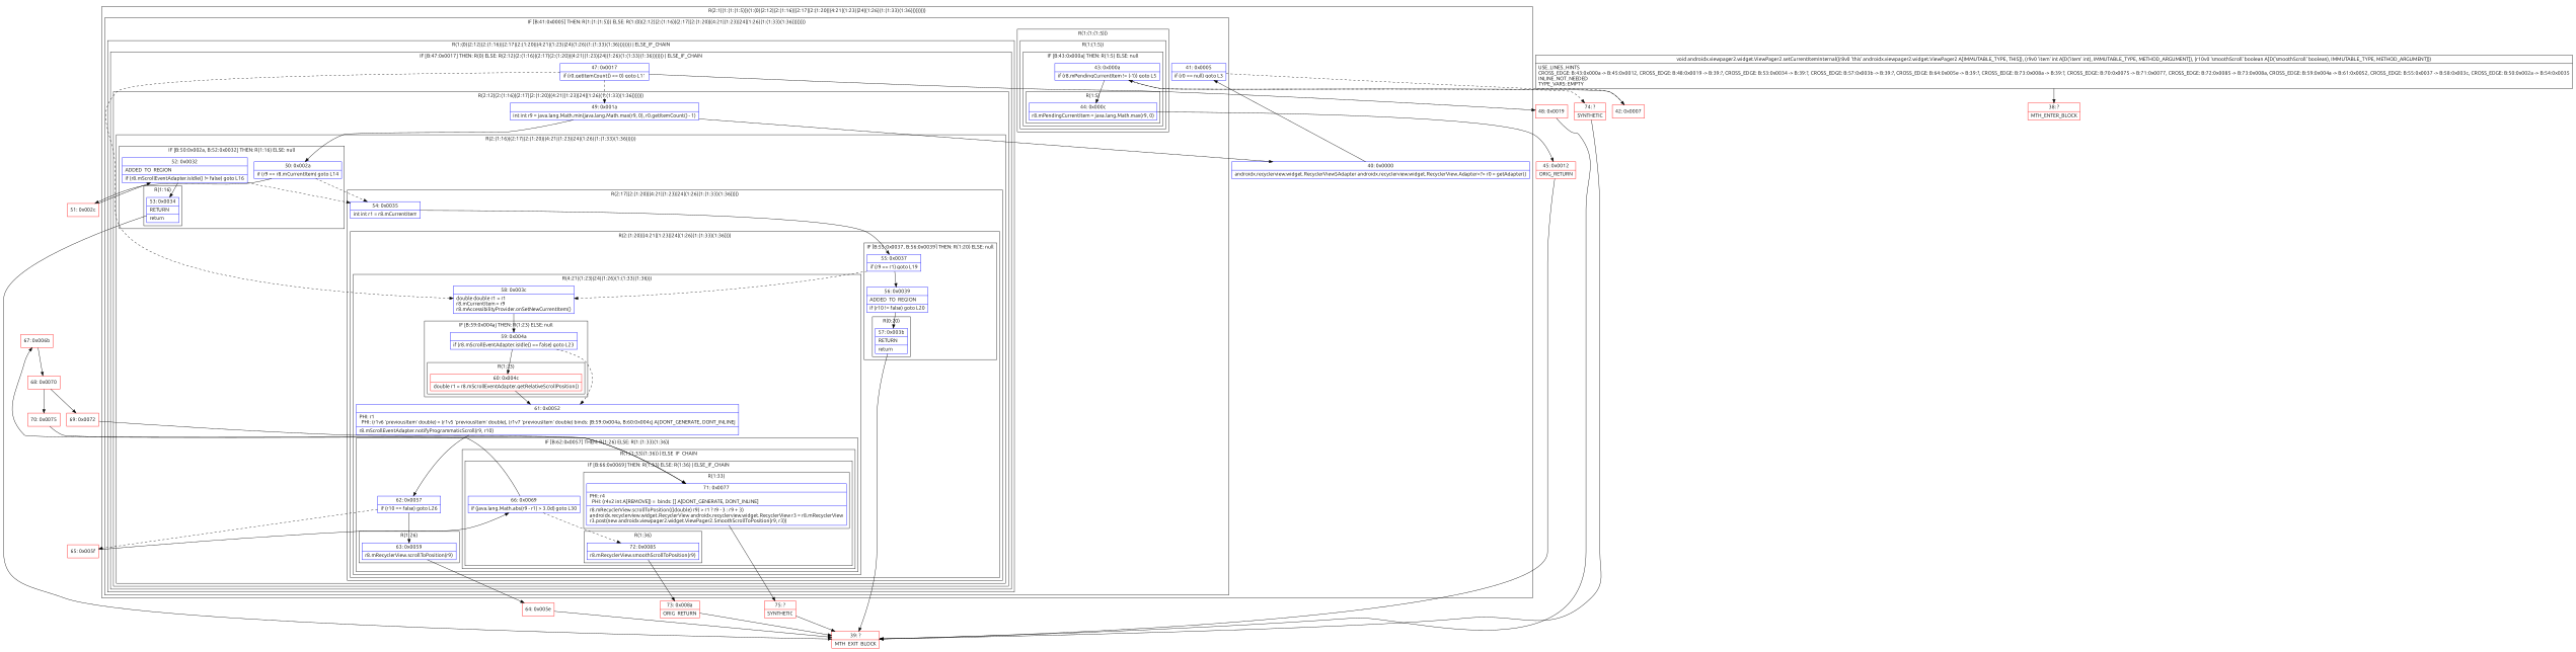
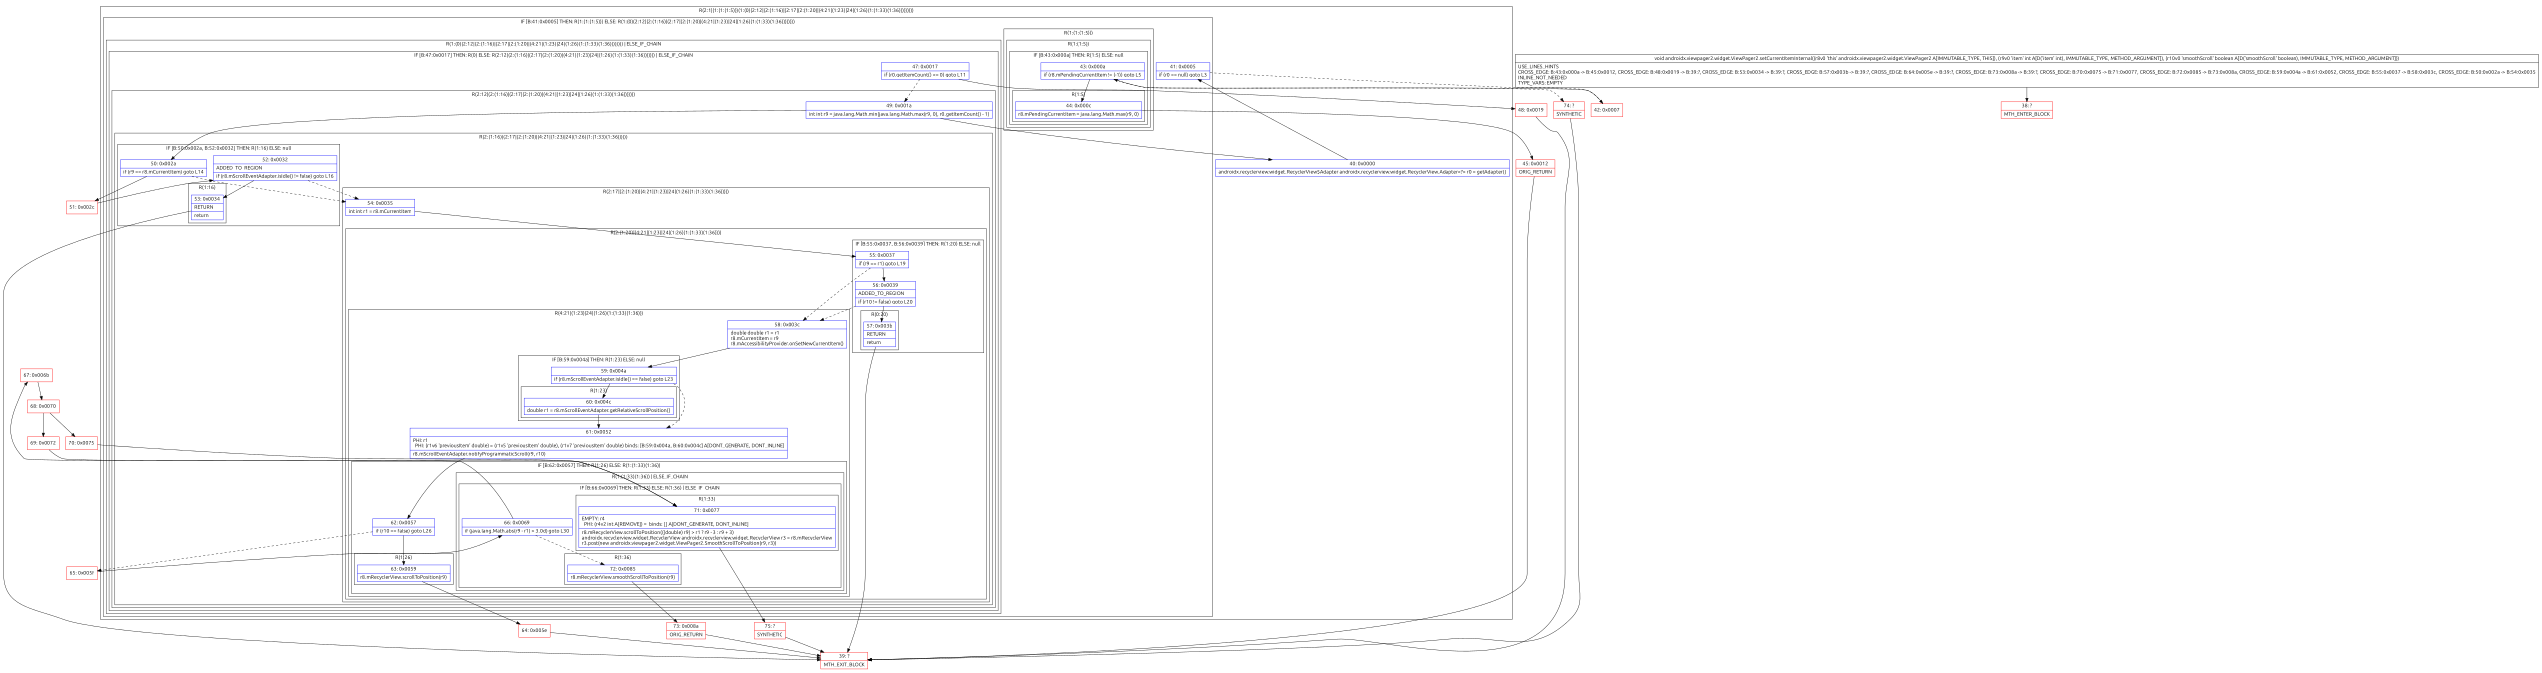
  digraph {
    fontname=Ubuntu
    node [color=blue fontname=Ubuntu shape=record]
    edge [fontname=Ubuntu]
    n1 [label="{44\:\ 0x000c|r8.mPendingCurrentItem = java.lang.Math.max(r9, 0)\l}"]
    n2 [label="{43\:\ 0x000a|if (r8.mPendingCurrentItem != (\-1)) goto L5\l}"]
    n3 [label="{53\:\ 0x0034|RETURN\l|return\l}"]
    n4 [label="{50\:\ 0x002a|if (r9 == r8.mCurrentItem) goto L14\l}"]
    n5 [label="{52\:\ 0x0032|ADDED_TO_REGION\l|if (r8.mScrollEventAdapter.isIdle() != false) goto L16\l}"]
    n6 [label="{57\:\ 0x003b|RETURN\l|return\l}"]
    n7 [label="{55\:\ 0x0037|if (r9 == r1) goto L19\l}"]
    n8 [label="{56\:\ 0x0039|ADDED_TO_REGION\l|if (r10 != false) goto L20\l}"]
-   n9 [color=red label="{60\:\ 0x004c|double r1 = r8.mScrollEventAdapter.getRelativeScrollPosition()\l}"]
+   n9 [label="{60\:\ 0x004c|double r1 = r8.mScrollEventAdapter.getRelativeScrollPosition()\l}"]
    n10 [label="{59\:\ 0x004a|if (r8.mScrollEventAdapter.isIdle() == false) goto L23\l}"]
    n11 [label="{63\:\ 0x0059|r8.mRecyclerView.scrollToPosition(r9)\l}"]
-   n12 [label="{71\:\ 0x0077|PHI: r4 \l  PHI: (r4v2 int A[REMOVE]) =  binds: [] A[DONT_GENERATE, DONT_INLINE]\l|r8.mRecyclerView.scrollToPosition(((double) r9) \> r1 ? r9 \- 3 : r9 + 3)\landroidx.recyclerview.widget.RecyclerView androidx.recyclerview.widget.RecyclerView r3 = r8.mRecyclerView\lr3.post(new androidx.viewpager2.widget.ViewPager2.SmoothScrollToPosition(r9, r3))\l}"]
+   n12 [label="{71\:\ 0x0077|EMPTY: r4 \l  PHI: (r4v2 int A[REMOVE]) =  binds: [] A[DONT_GENERATE, DONT_INLINE]\l|r8.mRecyclerView.scrollToPosition(((double) r9) \> r1 ? r9 \- 3 : r9 + 3)\landroidx.recyclerview.widget.RecyclerView androidx.recyclerview.widget.RecyclerView r3 = r8.mRecyclerView\lr3.post(new androidx.viewpager2.widget.ViewPager2.SmoothScrollToPosition(r9, r3))\l}"]
    n13 [label="{72\:\ 0x0085|r8.mRecyclerView.smoothScrollToPosition(r9)\l}"]
    n14 [label="{66\:\ 0x0069|if (java.lang.Math.abs(r9 \- r1) \> 3.0d) goto L30\l}"]
    n15 [label="{62\:\ 0x0057|if (r10 == false) goto L26\l}"]
    n16 [label="{58\:\ 0x003c|double double r1 = r1\lr8.mCurrentItem = r9\lr8.mAccessibilityProvider.onSetNewCurrentItem()\l}"]
    n17 [label="{61\:\ 0x0052|PHI: r1 \l  PHI: (r1v6 'previousItem' double) = (r1v5 'previousItem' double), (r1v7 'previousItem' double) binds: [B:59:0x004a, B:60:0x004c] A[DONT_GENERATE, DONT_INLINE]\l|r8.mScrollEventAdapter.notifyProgrammaticScroll(r9, r10)\l}"]
    n18 [label="{54\:\ 0x0035|int int r1 = r8.mCurrentItem\l}"]
    n19 [label="{49\:\ 0x001a|int int r9 = java.lang.Math.min(java.lang.Math.max(r9, 0), r0.getItemCount() \- 1)\l}"]
    n20 [label="{47\:\ 0x0017|if (r0.getItemCount() \<= 0) goto L11\l}"]
    n21 [label="{41\:\ 0x0005|if (r0 == null) goto L3\l}"]
    n22 [label="{40\:\ 0x0000|androidx.recyclerview.widget.RecyclerView$Adapter androidx.recyclerview.widget.RecyclerView.Adapter\<?\> r0 = getAdapter()\l}"]
    n23 [color=red label="{45\:\ 0x0012|ORIG_RETURN\l}"]
    n24 [color=red label="{74\:\ ?|SYNTHETIC\l}"]
    n25 [color=red label="{39\:\ ?|MTH_EXIT_BLOCK\l}"]
    n26 [color=red label="{51\:\ 0x002c}"]
    n27 [color=red label="{64\:\ 0x005e}"]
    n28 [color=red label="{75\:\ ?|SYNTHETIC\l}"]
    n29 [color=red label="{73\:\ 0x008a|ORIG_RETURN\l}"]
    n30 [color=red label="{67\:\ 0x006b}"]
    n31 [color=red label="{65\:\ 0x005f}"]
    n32 [color=red label="{48\:\ 0x0019}"]
    n33 [color=red label="{42\:\ 0x0007}"]
    n34 [color=red label="{68\:\ 0x0070}"]
    n35 [color=red label="{38\:\ ?|MTH_ENTER_BLOCK\l}"]
    n36 [color=red label="{69\:\ 0x0072}"]
    n37 [color=red label="{70\:\ 0x0075}"]
    n38 [label="{void androidx.viewpager2.widget.ViewPager2.setCurrentItemInternal((r8v0 'this' androidx.viewpager2.widget.ViewPager2 A[IMMUTABLE_TYPE, THIS]), (r9v0 'item' int A[D('item' int), IMMUTABLE_TYPE, METHOD_ARGUMENT]), (r10v0 'smoothScroll' boolean A[D('smoothScroll' boolean), IMMUTABLE_TYPE, METHOD_ARGUMENT]))  | USE_LINES_HINTS\lCROSS_EDGE: B:43:0x000a \-\> B:45:0x0012, CROSS_EDGE: B:48:0x0019 \-\> B:39:?, CROSS_EDGE: B:53:0x0034 \-\> B:39:?, CROSS_EDGE: B:57:0x003b \-\> B:39:?, CROSS_EDGE: B:64:0x005e \-\> B:39:?, CROSS_EDGE: B:73:0x008a \-\> B:39:?, CROSS_EDGE: B:70:0x0075 \-\> B:71:0x0077, CROSS_EDGE: B:72:0x0085 \-\> B:73:0x008a, CROSS_EDGE: B:59:0x004a \-\> B:61:0x0052, CROSS_EDGE: B:55:0x0037 \-\> B:58:0x003c, CROSS_EDGE: B:50:0x002a \-\> B:54:0x0035\lINLINE_NOT_NEEDED\lTYPE_VARS: EMPTY\l}" color=""]
    subgraph cluster_1 {
      label="R(2:1|(1:(1:(1:5)))(1:(0)(2:12|(2:(1:16)|(2:17|(2:(1:20)|(4:21|(1:23)|24|(1:26)(1:(1:33)(1:36)))))))))"
      n22
      subgraph cluster_2 {
        label="IF [B:41:0x0005] THEN: R(1:(1:(1:5))) ELSE: R(1:(0)(2:12|(2:(1:16)|(2:17|(2:(1:20)|(4:21|(1:23)|24|(1:26)(1:(1:33)(1:36))))))))"
        n21
        subgraph cluster_3 {
          label="R(1:(1:(1:5)))"
          subgraph cluster_4 {
            label="R(1:(1:5))"
            subgraph cluster_5 {
              label="IF [B:43:0x000a] THEN: R(1:5) ELSE: null"
              n2
              subgraph cluster_6 {
                label="R(1:5)"
                n1
              }
            }
          }
        }
        subgraph cluster_7 {
          label="R(1:(0)(2:12|(2:(1:16)|(2:17|(2:(1:20)|(4:21|(1:23)|24|(1:26)(1:(1:33)(1:36)))))))) | ELSE_IF_CHAIN\l"
          subgraph cluster_8 {
            label="IF [B:47:0x0017] THEN: R(0) ELSE: R(2:12|(2:(1:16)|(2:17|(2:(1:20)|(4:21|(1:23)|24|(1:26)(1:(1:33)(1:36))))))) | ELSE_IF_CHAIN\l"
            n20
            subgraph cluster_9 {
              label="R(0)"
            }
            subgraph cluster_10 {
              label="R(2:12|(2:(1:16)|(2:17|(2:(1:20)|(4:21|(1:23)|24|(1:26)(1:(1:33)(1:36)))))))"
              n19
              subgraph cluster_11 {
                label="R(2:(1:16)|(2:17|(2:(1:20)|(4:21|(1:23)|24|(1:26)(1:(1:33)(1:36))))))"
                subgraph cluster_12 {
                  label="IF [B:50:0x002a, B:52:0x0032] THEN: R(1:16) ELSE: null"
                  n4
                  n5
                  subgraph cluster_13 {
                    label="R(1:16)"
                    n3
                  }
                }
                subgraph cluster_14 {
                  label="R(2:17|(2:(1:20)|(4:21|(1:23)|24|(1:26)(1:(1:33)(1:36)))))"
                  n18
                  subgraph cluster_15 {
                    label="R(2:(1:20)|(4:21|(1:23)|24|(1:26)(1:(1:33)(1:36))))"
                    subgraph cluster_16 {
                      label="IF [B:55:0x0037, B:56:0x0039] THEN: R(1:20) ELSE: null"
                      n7
                      n8
                      subgraph cluster_17 {
                        label="R(0:20)"
                        n6
                      }
                    }
                    subgraph cluster_18 {
                      label="R(4:21|(1:23)|24|(1:26)(1:(1:33)(1:36)))"
                      n16
                      n17
                      subgraph cluster_19 {
                        label="IF [B:59:0x004a] THEN: R(1:23) ELSE: null"
                        n10
                        subgraph cluster_20 {
                          label="R(1:23)"
                          n9
                        }
                      }
                      subgraph cluster_21 {
                        label="IF [B:62:0x0057] THEN: R(1:26) ELSE: R(1:(1:33)(1:36))"
                        n15
                        subgraph cluster_22 {
                          label="R(1:26)"
                          n11
                        }
                        subgraph cluster_23 {
                          label="R(1:(1:33)(1:36)) | ELSE_IF_CHAIN\l"
                          subgraph cluster_24 {
                            label="IF [B:66:0x0069] THEN: R(1:33) ELSE: R(1:36) | ELSE_IF_CHAIN\l"
                            n14
                            subgraph cluster_25 {
                              label="R(1:33)"
                              n12
                            }
                            subgraph cluster_26 {
                              label="R(1:36)"
                              n13
                            }
                          }
                        }
                      }
                    }
                  }
                }
              }
            }
          }
        }
      }
    }
    n1 -> n23
    n2 -> n1
    n2 -> n24 [style=dashed]
    n3 -> n25
    n4 -> n18 [style=dashed]
    n4 -> n26
    n5 -> n3
    n5 -> n18 [style=dashed]
    n6 -> n25
    n7 -> n8
    n7 -> n16 [style=dashed]
    n8 -> n6
-   n20 -> n16 [style=dashed]
+   n8 -> n16 [style=dashed]
    n9 -> n17
    n10 -> n9
    n10 -> n17 [style=dashed]
    n11 -> n27
    n12 -> n28
    n13 -> n29
    n14 -> n13 [style=dashed]
    n14 -> n30
    n15 -> n11
    n15 -> n31 [style=dashed]
    n16 -> n10
    n17 -> n15
    n18 -> n7
    n19 -> n4
    n19 -> n22
    n20 -> n19 [style=dashed]
    n20 -> n32
    n21 -> n33 [style=dashed]
    n22 -> n21
    n23 -> n25
    n24 -> n25
    n26 -> n5
    n27 -> n25
    n28 -> n25
    n29 -> n25
    n30 -> n34
    n31 -> n14
    n32 -> n25
    n33 -> n2
    n34 -> n36
    n34 -> n37
    n36 -> n12
    n37 -> n12
    n38 -> n35
  }
